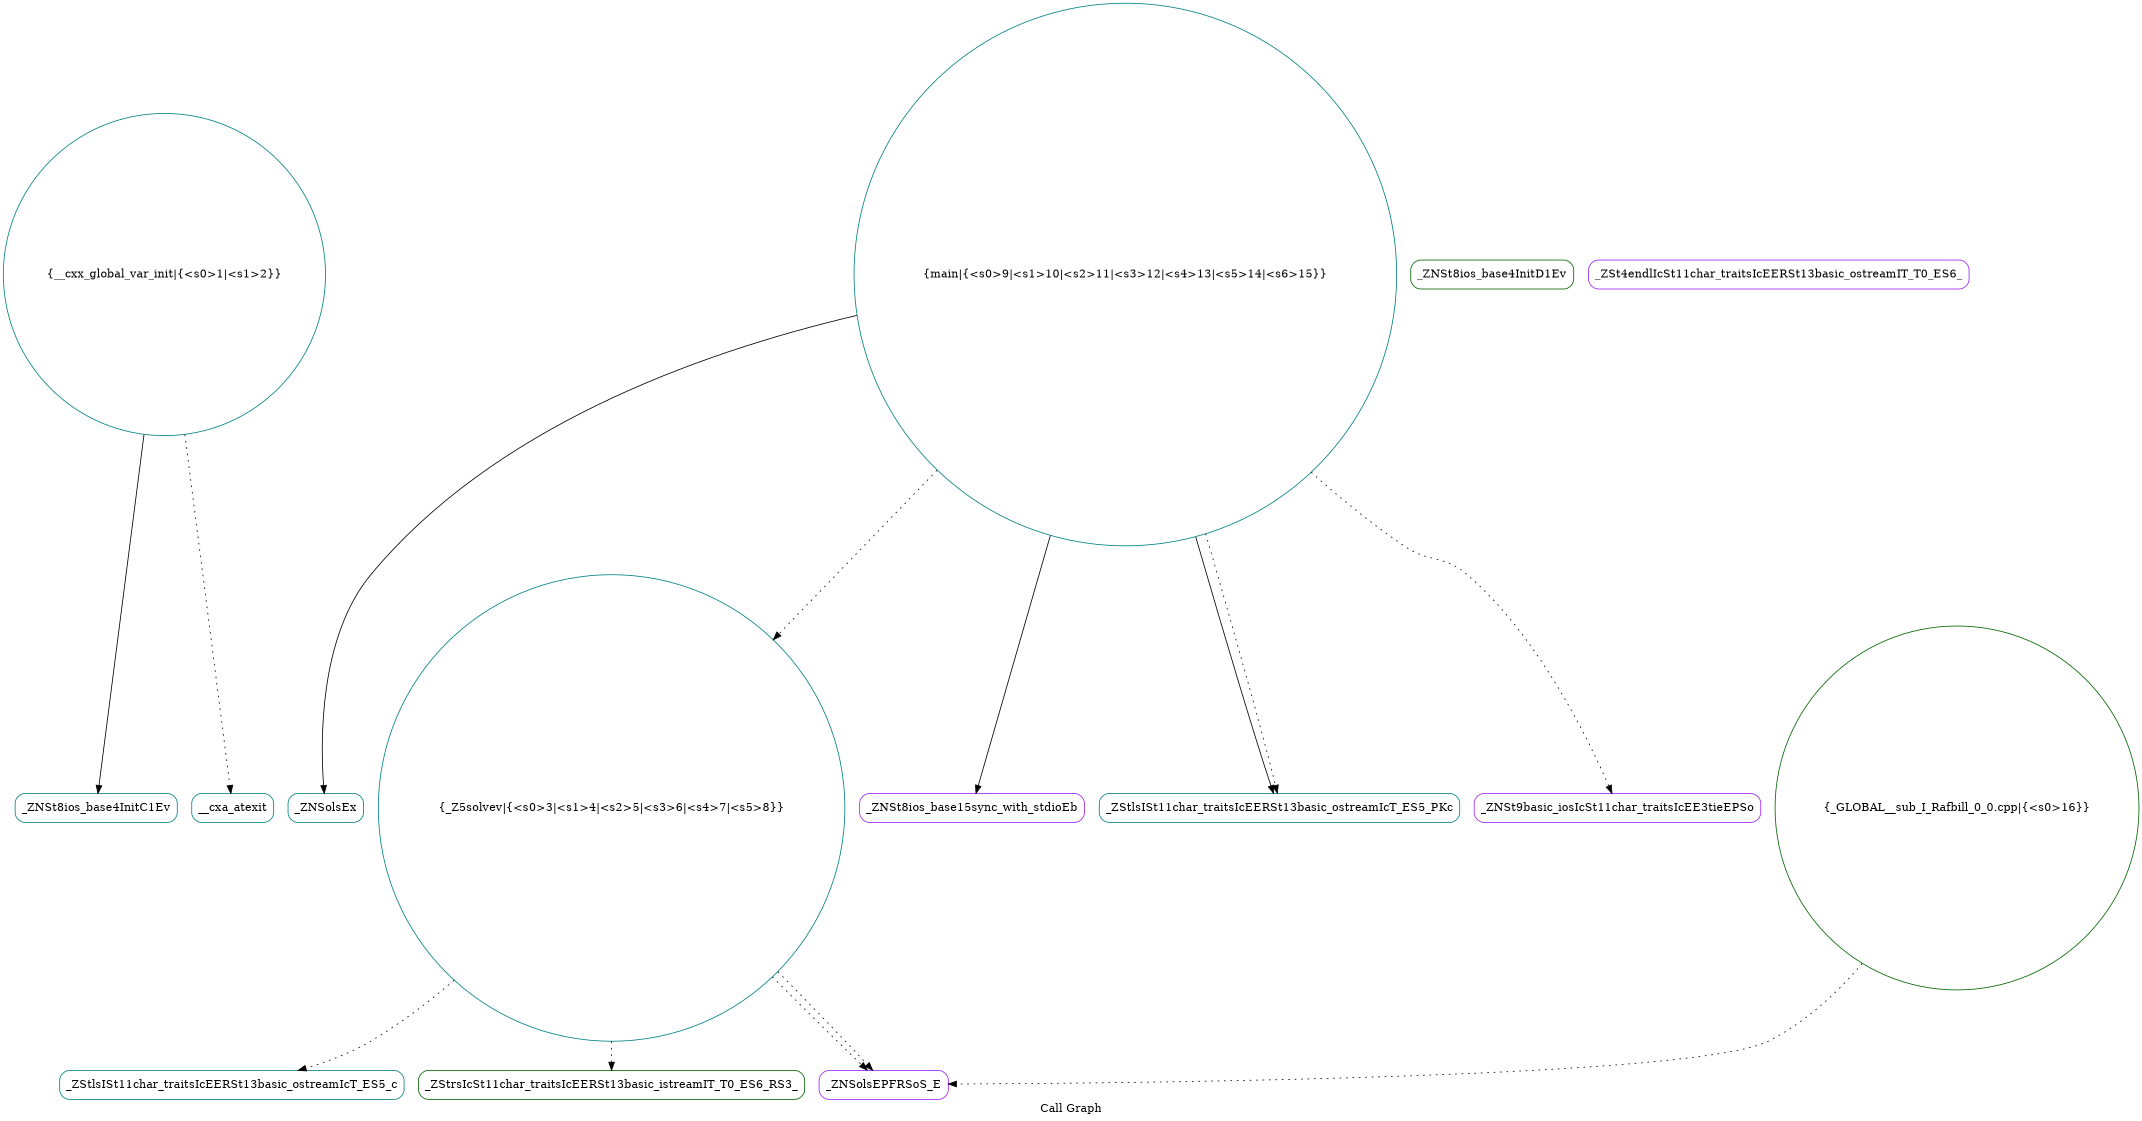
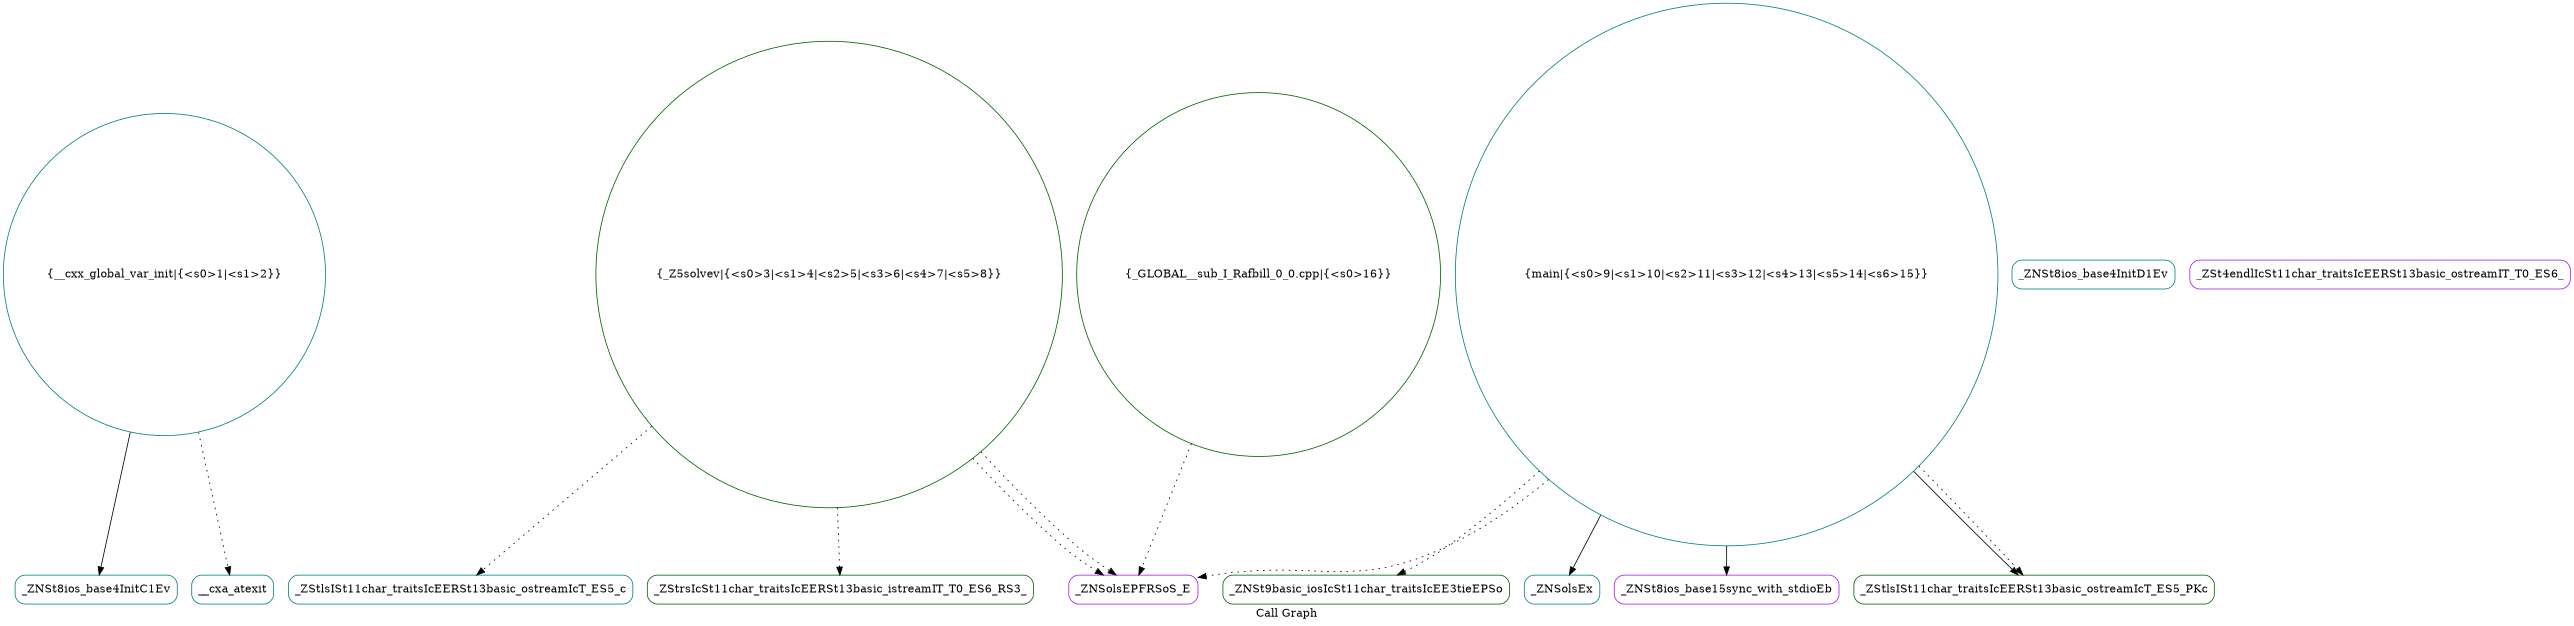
  digraph {
    label="Call Graph"
    node [color=teal shape=Mrecord]
    edge [color=black style=dotted tailport=s0]
    n1 [label="{__cxx_global_var_init|{<s0>1|<s1>2}}" shape=circle]
    n2 [label="{_ZNSt8ios_base4InitC1Ev}"]
    n3 [label="{__cxa_atexit}"]
    n4 [color=purple label="{_ZNSolsEPFRSoS_E}"]
    n5 [label="{_ZNSolsEx}"]
-   n6 [color=darkgreen label="{_ZNSt8ios_base4InitD1Ev}"]
+   n6 [label="{_ZNSt8ios_base4InitD1Ev}"]
    n7 [label="{_ZStlsISt11char_traitsIcEERSt13basic_ostreamIcT_ES5_c}"]
-   n8 [label="{_Z5solvev|{<s0>3|<s1>4|<s2>5|<s3>6|<s4>7|<s5>8}}" shape=circle]
+   n8 [color=darkgreen label="{_Z5solvev|{<s0>3|<s1>4|<s2>5|<s3>6|<s4>7|<s5>8}}" shape=circle]
    n9 [color=darkgreen label="{_ZStrsIcSt11char_traitsIcEERSt13basic_istreamIT_T0_ES6_RS3_}"]
    n10 [color=purple label="{_ZNSt8ios_base15sync_with_stdioEb}"]
-   n11 [label="{_ZStlsISt11char_traitsIcEERSt13basic_ostreamIcT_ES5_PKc}"]
+   n11 [color=darkgreen label="{_ZStlsISt11char_traitsIcEERSt13basic_ostreamIcT_ES5_PKc}"]
    n12 [color=purple label="{_ZSt4endlIcSt11char_traitsIcEERSt13basic_ostreamIT_T0_ES6_}"]
    n13 [color=darkgreen label="{_GLOBAL__sub_I_Rafbill_0_0.cpp|{<s0>16}}" shape=circle]
    n14 [label="{main|{<s0>9|<s1>10|<s2>11|<s3>12|<s4>13|<s5>14|<s6>15}}" shape=circle]
-   n15 [color=purple label="{_ZNSt9basic_iosIcSt11char_traitsIcEE3tieEPSo}"]
+   n15 [color=darkgreen label="{_ZNSt9basic_iosIcSt11char_traitsIcEE3tieEPSo}"]
    n1 -> n2 [style=solid]
    n1 -> n3 [tailport=s1]
    n8 -> n4 [tailport=s3]
    n8 -> n4 [tailport=s5]
    n8 -> n7 [tailport=s4]
    n8 -> n9 [tailport=s2]
    n13 -> n4
    n14 -> n5 [style=solid tailport=s4]
-   n14 -> n8 [tailport=s6]
+   n14 -> n4 [tailport=s6]
    n14 -> n10 [style=solid]
    n14 -> n11 [style=solid tailport=s3]
    n14 -> n11 [tailport=s5]
    n14 -> n15 [tailport=s1]
  }
